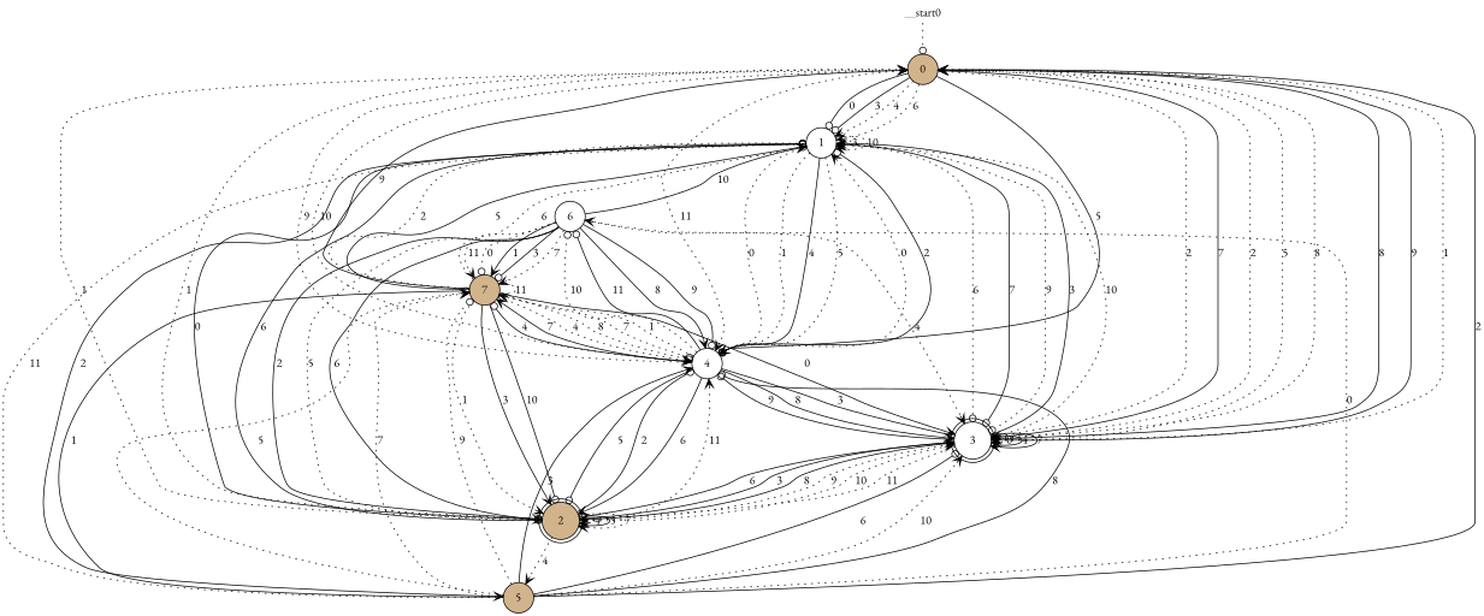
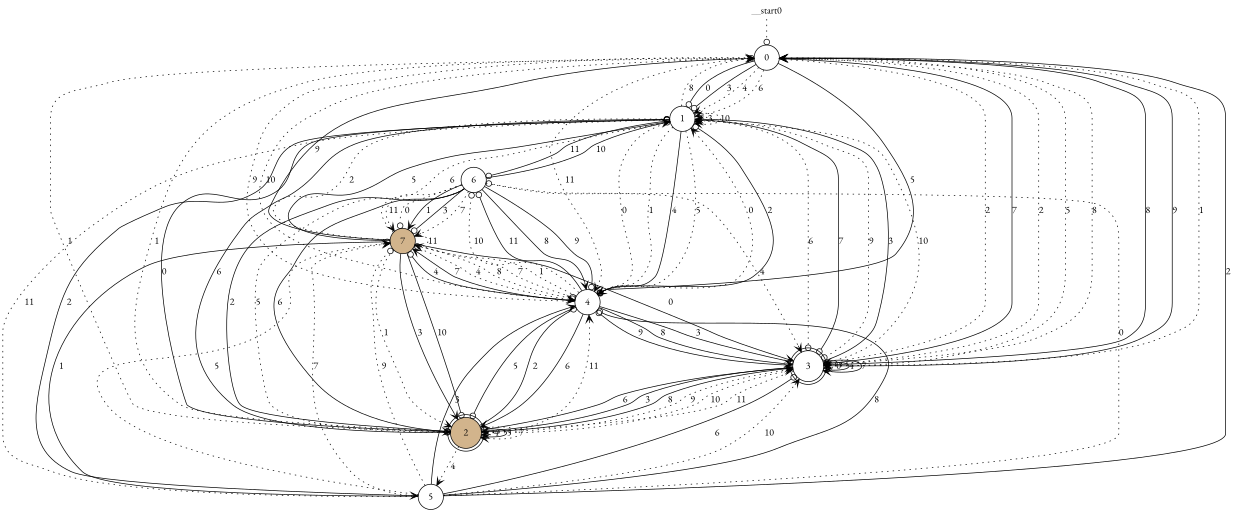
  digraph {
    fontname="EB Garamond"
    node [fillcolor=white fontname="EB Garamond" shape=circle style=filled]
    edge [arrowhead=vee fontname="EB Garamond" style=dotted]
-   n1 [fillcolor=tan label=0]
+   n1 [label=0]
    n2 [label=1]
    n3 [fillcolor=tan label=2 shape=doublecircle]
    n4 [label=3 shape=doublecircle]
    n5 [label=4]
-   n6 [fillcolor=tan label=5]
+   n6 [label=5]
    n7 [label=6]
    n8 [fillcolor=tan label=7]
    __start0 [height=0 shape=none width=0]
    n1 -> n2 [arrowhead=odot label=0 style=solid]
    n1 -> n2 [arrowhead=odot label=3 style=solid]
    n1 -> n2 [label=4]
    n1 -> n2 [label=6]
    n1 -> n3 [label=1]
    n1 -> n4 [label=2]
    n1 -> n4 [arrowhead=odot label=7 style=solid]
    n1 -> n4 [label=8 style=solid]
    n1 -> n4 [label=9 style=solid]
    n1 -> n5 [arrowhead=odot label=5 style=solid]
    n1 -> n5 [label=10]
    n1 -> n5 [label=11]
+   n2 -> n1 [label=8]
    n2 -> n2 [label=3]
    n2 -> n2 [label=10]
    n2 -> n4 [arrowhead=odot label=6]
    n2 -> n4 [arrowhead=odot label=7 style=solid]
    n2 -> n4 [arrowhead=odot label=9]
    n2 -> n5 [arrowhead=odot label=0]
    n2 -> n5 [label=1]
    n2 -> n5 [arrowhead=odot label=4 style=solid]
    n2 -> n5 [label=5]
    n2 -> n6 [label=2 style=solid]
-   n3 -> n1 [label=1]
+   n2 -> n7 [arrowhead=odot label=11 style=solid]
+   n3 -> n1 [arrowhead=odot label=1]
    n3 -> n2 [arrowhead=odot label=0 style=solid]
    n3 -> n2 [arrowhead=odot label=6 style=solid]
    n3 -> n3 [label=4]
    n3 -> n3 [arrowhead=odot label=5 style=solid]
    n3 -> n3 [label=7]
    n3 -> n4 [label=3 style=solid]
    n3 -> n4 [arrowhead=odot label=8 style=solid]
    n3 -> n4 [label=9]
    n3 -> n4 [label=10]
    n3 -> n5 [arrowhead=odot label=2 style=solid]
    n3 -> n5 [label=11]
    n3 -> n6 [label=4]
    n4 -> n1 [label=1]
    n4 -> n1 [label=2]
    n4 -> n1 [label=5]
    n4 -> n1 [label=8]
    n4 -> n2 [label=3 style=solid]
    n4 -> n2 [label=10]
    n4 -> n3 [arrowhead=odot label=6 style=solid]
    n4 -> n3 [label=11]
    n4 -> n4 [label=0]
    n4 -> n4 [arrowhead=odot label=4 style=solid]
    n4 -> n4 [label=7 style=solid]
    n4 -> n5 [arrowhead=odot label=9 style=solid]
    n5 -> n1 [label=9]
    n5 -> n2 [label=0]
    n5 -> n2 [arrowhead=odot label=2 style=solid]
    n5 -> n3 [arrowhead=odot label=5 style=solid]
    n5 -> n3 [label=6 style=solid]
    n5 -> n4 [arrowhead=odot label=3 style=solid]
    n5 -> n4 [label=8 style=solid]
    n5 -> n7 [arrowhead=odot label=10]
    n5 -> n7 [arrowhead=odot label=11 style=solid]
    n5 -> n8 [label=1]
    n5 -> n8 [arrowhead=odot label=4 style=solid]
    n5 -> n8 [label=7 style=solid]
    n6 -> n1 [label=2 style=solid]
    n6 -> n2 [arrowhead=odot label=11]
    n6 -> n4 [arrowhead=odot label=6 style=solid]
    n6 -> n4 [label=10]
    n6 -> n5 [label=3 style=solid]
    n6 -> n5 [arrowhead=odot label=8 style=solid]
-   n6 -> n7 [label=0]
+   n6 -> n7 [arrowhead=odot label=0]
    n6 -> n8 [arrowhead=odot label=1 style=solid]
    n6 -> n8 [label=5]
    n6 -> n8 [label=7]
    n6 -> n8 [arrowhead=odot label=9]
    n7 -> n2 [label=10 style=solid]
    n7 -> n3 [arrowhead=odot label=2 style=solid]
    n7 -> n3 [arrowhead=odot label=5]
    n7 -> n3 [arrowhead=odot label=6 style=solid]
    n7 -> n4 [label=4]
    n7 -> n5 [label=8 style=solid]
    n7 -> n5 [arrowhead=odot label=9 style=solid]
    n7 -> n8 [arrowhead=odot label=0]
    n7 -> n8 [label=1 style=solid]
    n7 -> n8 [arrowhead=odot label=3 style=solid]
    n7 -> n8 [label=7]
    n7 -> n8 [label=11]
    n8 -> n1 [label=9 style=solid]
    n8 -> n2 [arrowhead=odot label=2]
    n8 -> n2 [label=5 style=solid]
    n8 -> n2 [arrowhead=odot label=6]
    n8 -> n3 [label=1]
    n8 -> n3 [label=3 style=solid]
    n8 -> n3 [arrowhead=odot label=10 style=solid]
    n8 -> n4 [label=0 style=solid]
    n8 -> n5 [label=4]
    n8 -> n5 [arrowhead=odot label=7]
    n8 -> n5 [arrowhead=odot label=8]
    n8 -> n8 [arrowhead=odot label=11]
    __start0 -> n1 [arrowhead=odot]
  }
